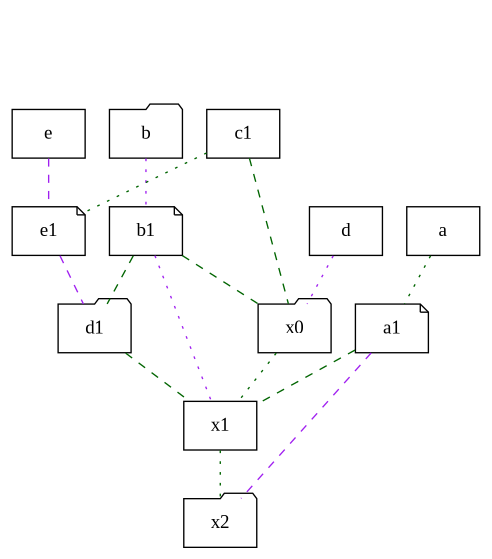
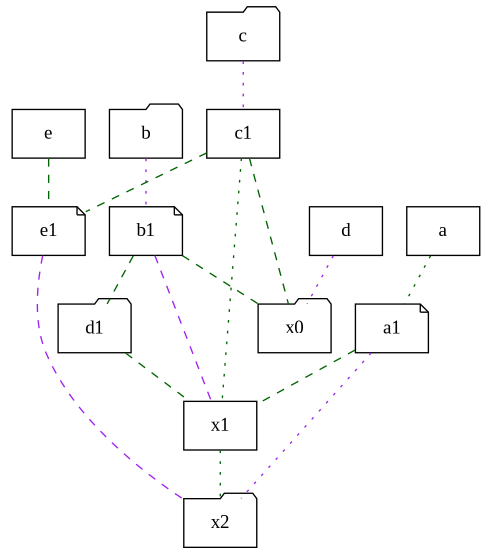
  graph {
    fontname="Liberation Serif"
    node [fontname="Liberation Serif" labelfontsize=50 shape=box]
    edge [color=darkgreen fontname="Liberation Serif" style=dotted]
    x1
    x0 [shape=folder]
    x2 [shape=folder]
    e
    e1 [shape=note]
    b1 [shape=note]
    b [shape=folder]
    d1 [shape=folder]
    a1 [shape=note]
    c1
+   c [shape=folder]
    d
    a
    x1 -- x2
-   x0 -- x1
-   e -- e1 [color=purple style=dashed]
-   e1 -- d1 [color=purple style=dashed]
-   b1 -- x1 [color=purple]
+   c1 -- x1
+   e -- e1 [style=dashed]
+   e1 -- x2 [color=purple style=dashed]
+   b1 -- x1 [color=purple style=dashed]
    b1 -- x0 [style=dashed]
    b1 -- d1 [style=dashed]
    b -- b1 [color=purple]
    d1 -- x1 [style=dashed]
    a1 -- x1 [style=dashed]
-   a1 -- x2 [color=purple style=dashed]
+   a1 -- x2 [color=purple]
    c1 -- x0 [style=dashed]
-   c1 -- e1
+   c1 -- e1 [style=dashed]
+   c -- c1 [color=purple]
    d -- x0 [color=purple]
    a -- a1
  }
